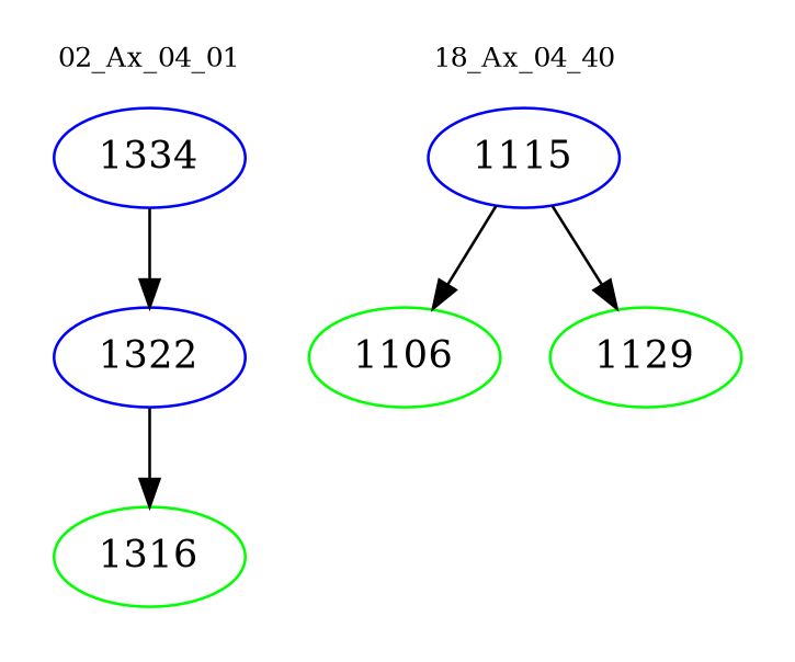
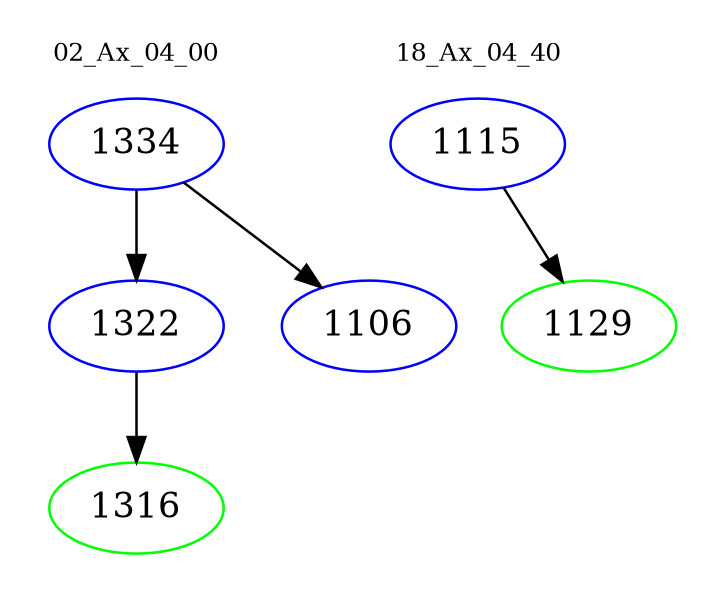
  digraph {
    node [color=blue]
    edge [color=black]
    n1 [label=1322]
    n2 [color=green label=1316]
    n3 [label=1334]
    n4 [label=1115]
-   n5 [color=green label=1106]
+   n5 [label=1106]
    n6 [color=green label=1129]
    subgraph cluster_1 {
      color=white
      fontsize=10
-     label="02_Ax_04_01"
+     label="02_Ax_04_00"
      n1
      n2
      n3
    }
    subgraph cluster_2 {
      color=white
      fontsize=10
      label="18_Ax_04_40"
      n4
      n5
      n6
    }
    n1 -> n2
    n3 -> n1
-   n4 -> n5
+   n3 -> n5
    n4 -> n6
  }
